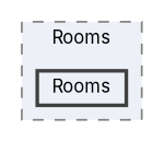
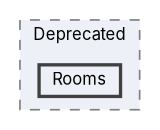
  digraph {
    compound=true
    fontname=Inter
    n1 [color=grey25 fillcolor="#edf0f7" fontname=Inter fontsize=10 height=0.2 label=Rooms shape=box style="filled,bold" width=0.4]
    subgraph cluster_1 {
      bgcolor="#edf0f7"
      fontsize=10
-     label=Rooms
+     label=Deprecated
      pencolor=grey50
      style="filled,dashed"
      n1
    }
  }
